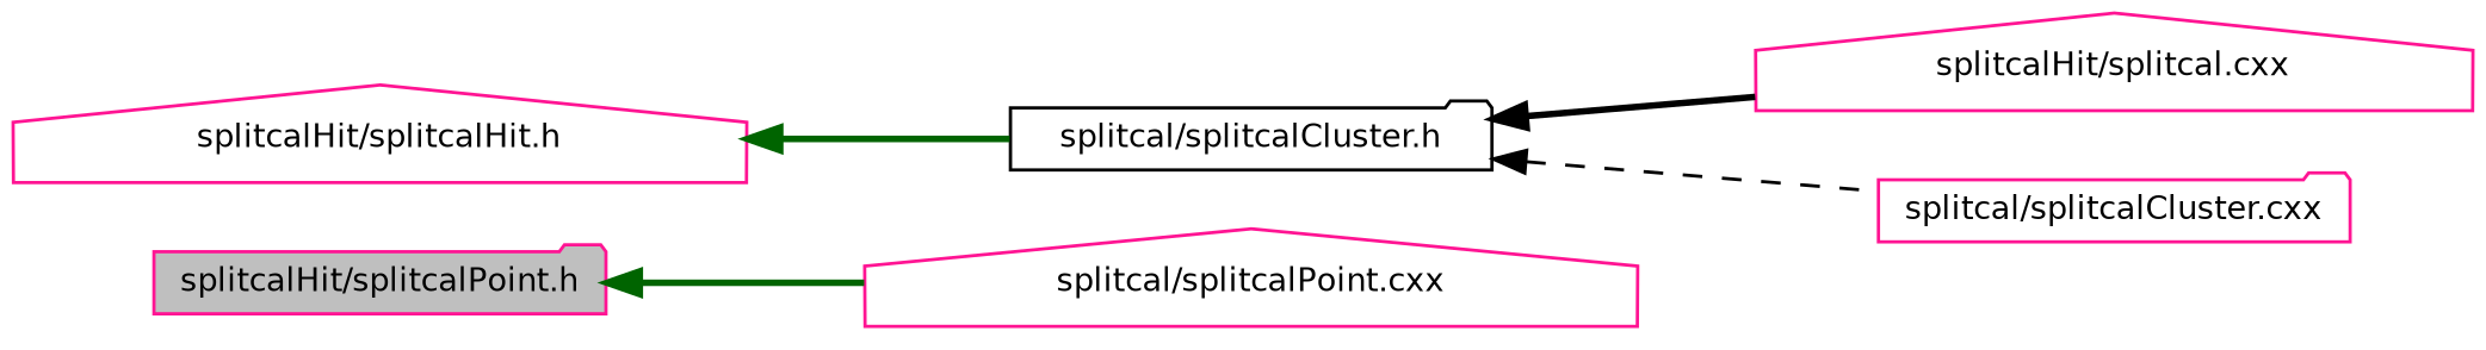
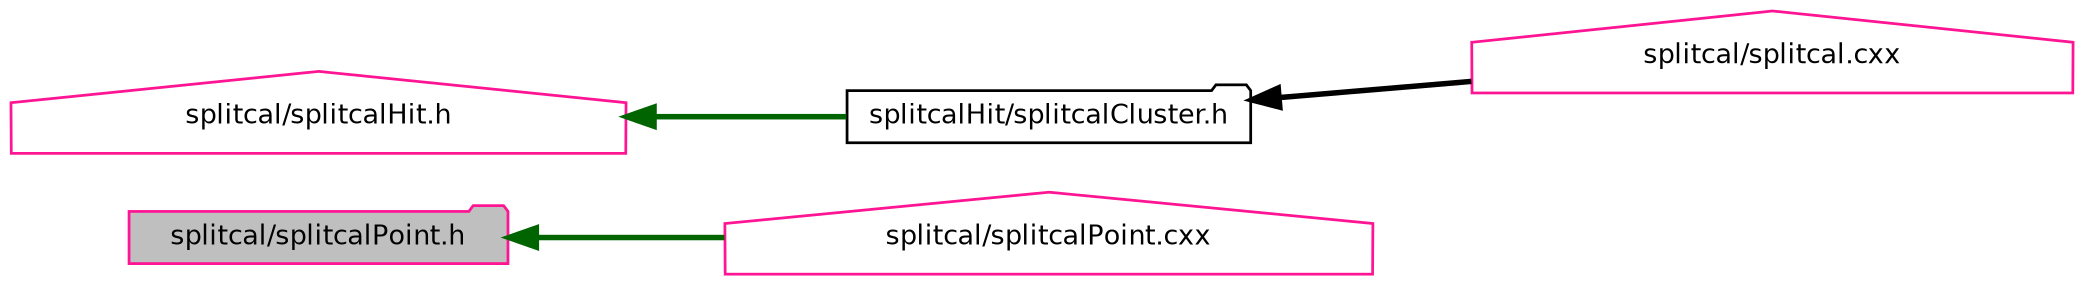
  digraph {
    rankdir=LR
    node [color=deeppink fillcolor=white fontname=Helvetica fontsize=10 shape=folder style=filled]
    edge [color=darkgreen dir=back fontname=Helvetica fontsize=10 labelfontname=Helvetica labelfontsize=10 style=bold]
-   n1 [fillcolor=grey75 fontcolor=black height=0.2 label="splitcalHit/splitcalPoint.h" width=0.4]
+   n1 [fillcolor=grey75 fontcolor=black height=0.2 label="splitcal/splitcalPoint.h" width=0.4]
    n2 [height=0.2 label="splitcal/splitcalPoint.cxx" shape=house width=0.4]
-   n3 [height=0.2 label="splitcalHit/splitcal.cxx" shape=house width=0.4]
-   n4 [height=0.2 label="splitcalHit/splitcalHit.h" shape=house width=0.4]
-   n5 [color=black height=0.2 label="splitcal/splitcalCluster.h" width=0.4]
-   n6 [height=0.2 label="splitcal/splitcalCluster.cxx" width=0.4]
+   n3 [height=0.2 label="splitcal/splitcal.cxx" shape=house width=0.4]
+   n4 [height=0.2 label="splitcal/splitcalHit.h" shape=house width=0.4]
+   n5 [color=black height=0.2 label="splitcalHit/splitcalCluster.h" width=0.4]
    n1 -> n2
    n4 -> n5
    n5 -> n3 [color=black]
-   n5 -> n6 [color=black style=dashed]
  }
